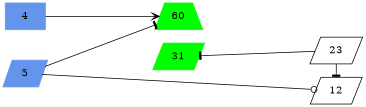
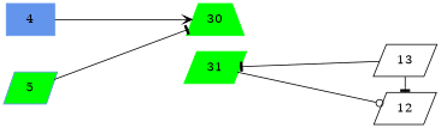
  digraph {
    rankdir=LR
    ranksep=2.0
    node [color=cornflowerblue shape=parallelogram style=filled]
    edge [arrowhead=tee]
    4 [shape=box]
-   5
+   5 [fillcolor=green]
    12 [color=black style=""]
-   13 [color=black label=23 style=""]
-   30 [color=green shape=trapezium label=60]
+   13 [color=black style=""]
+   30 [color=green shape=trapezium]
    31 [color=green]
    subgraph sub_1 {
      rank=same
      4
      5
    }
    subgraph sub_2 {
      rank=same
      12
      13
    }
    subgraph sub_3 {
      rank=same
      30
      31
    }
    4 -> 30 [arrowhead=vee]
-   5 -> 12 [arrowhead=odot]
+   31 -> 12 [arrowhead=odot]
    5 -> 30
    13 -> 12
    13 -> 31
  }
